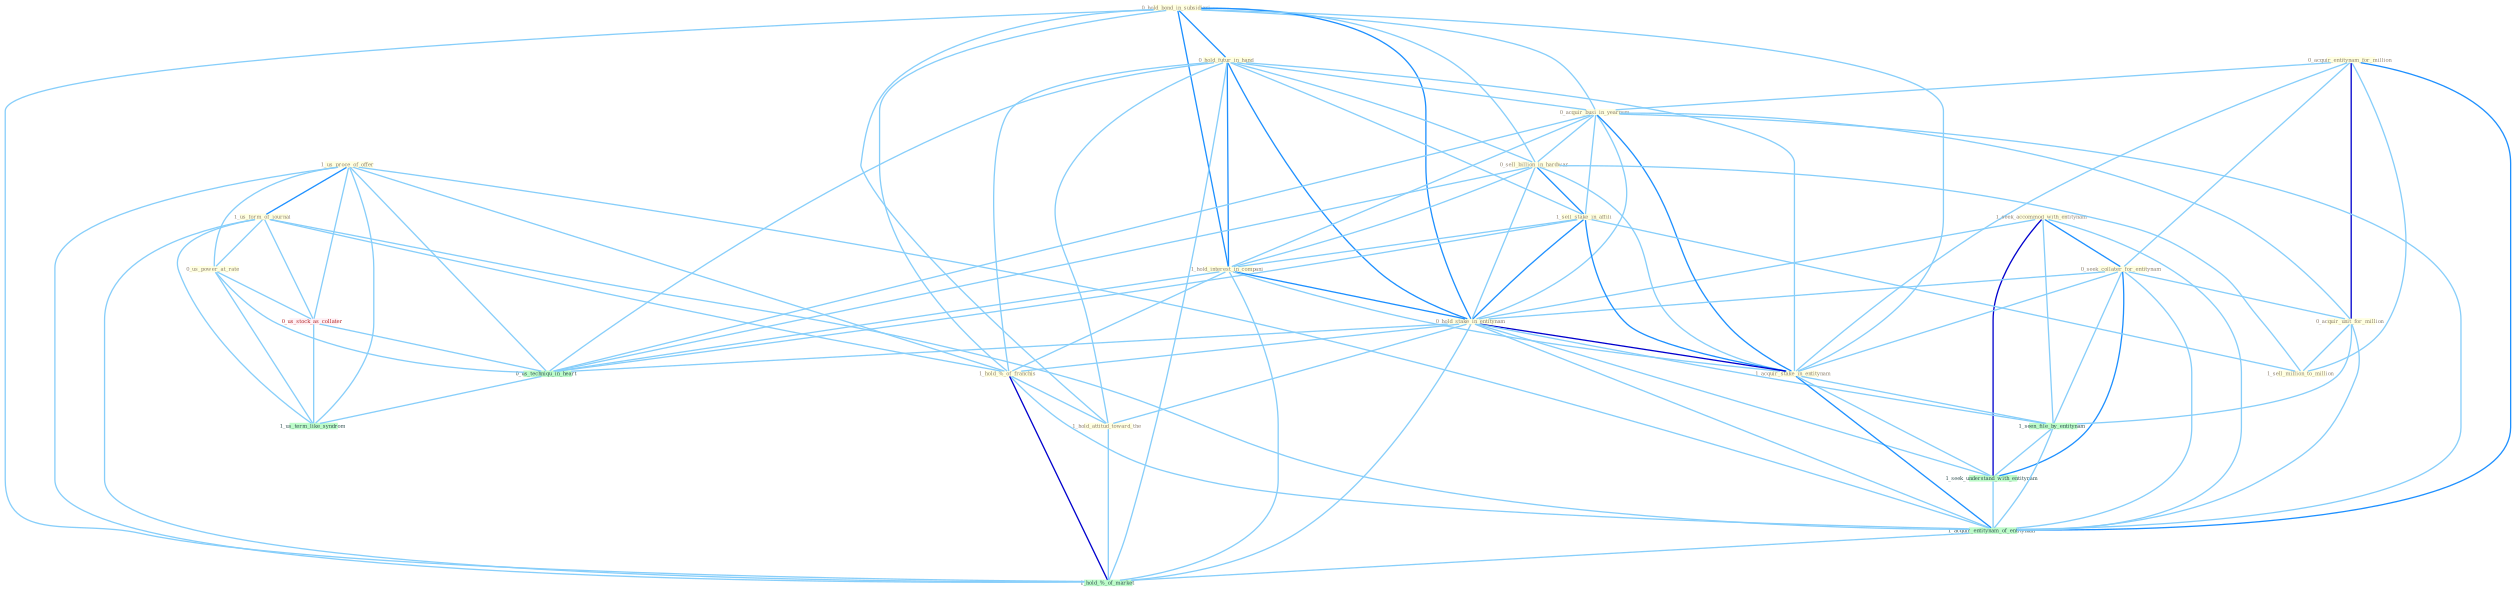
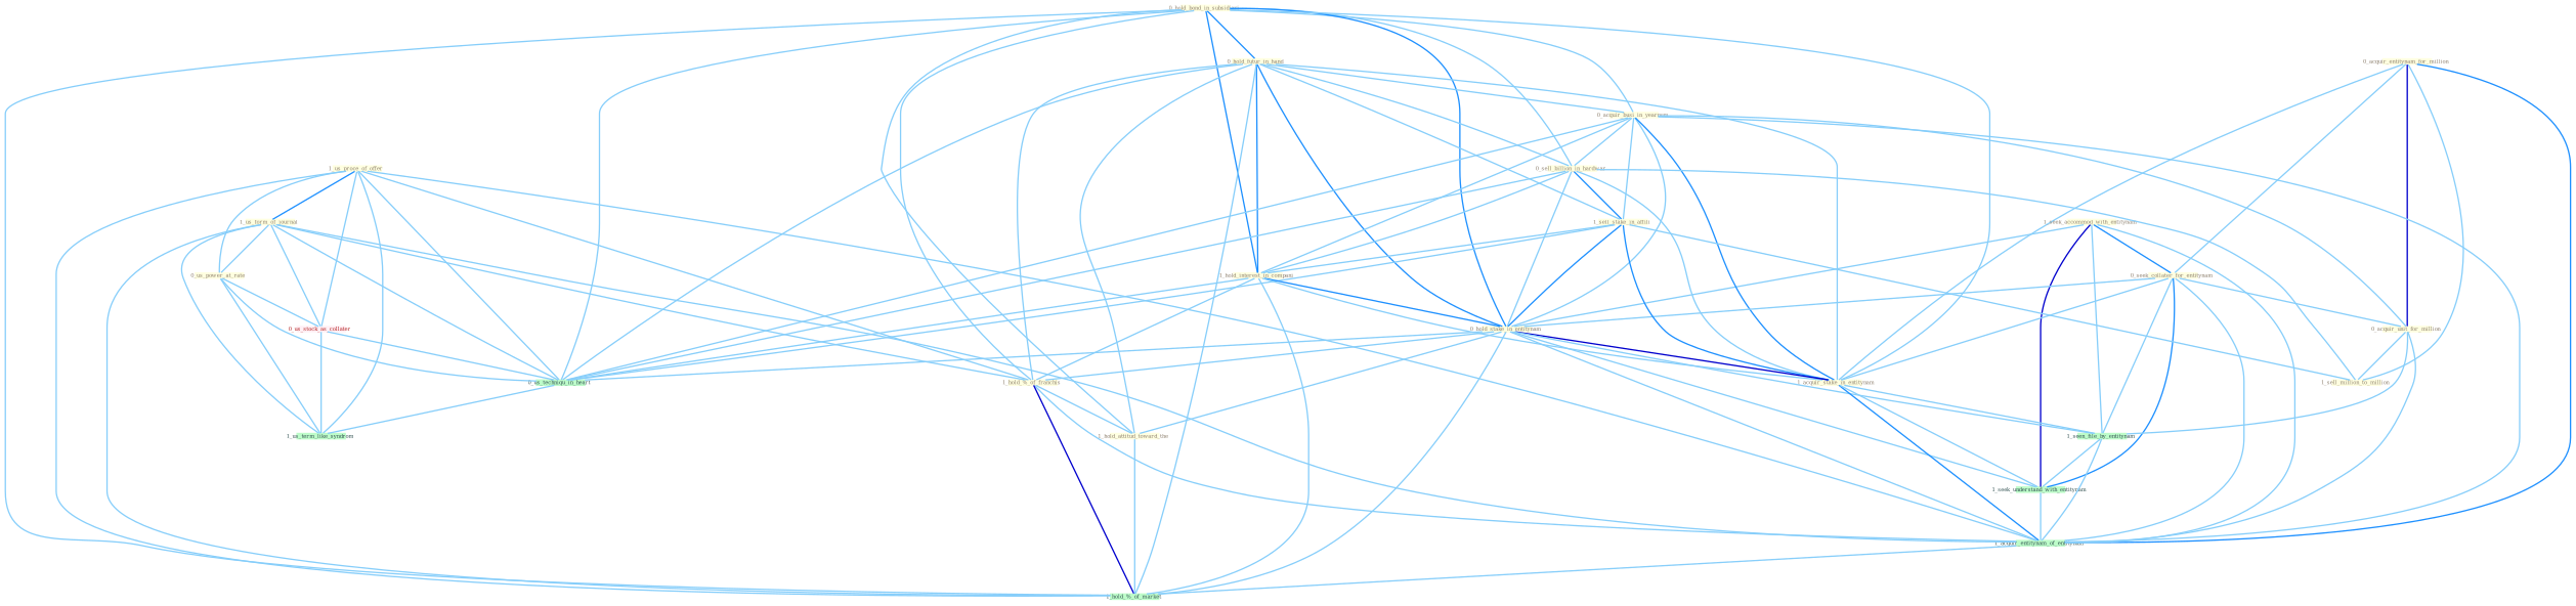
  graph {
    node [color="#ffffe0" fixedsize=true fontcolor="#8b7d6b" fontsize=4 shape=polygon style=filled]
    edge [color="#87cefa" w=1]
    "1_us_proce_of_offer " [height=.06 width=.5]
    "0_acquir_entitynam_for_million " [height=.06 width=.5]
    "0_hold_bond_in_subsidiari " [height=.06 width=.5]
    "1_seek_accommod_with_entitynam " [height=.06 width=.5]
    "0_hold_futur_in_hand " [height=.06 width=.5]
    "0_acquir_busi_in_yearnum " [height=.06 width=.5]
    "0_seek_collater_for_entitynam " [height=.06 width=.5]
    "0_sell_billion_in_hardwar " [height=.06 width=.5]
    "1_sell_stake_in_affili " [height=.06 width=.5]
    "1_hold_interest_in_compani " [height=.06 width=.5]
    "0_acquir_unit_for_million " [height=.06 width=.5]
    "1_us_form_of_journal " [height=.06 width=.5]
    "0_hold_stake_in_entitynam " [height=.06 width=.5]
    "1_sell_million_to_million " [height=.06 width=.5]
    "1_acquir_stake_in_entitynam " [height=.06 width=.5]
    "1_hold_%_of_franchis " [height=.06 width=.5]
    "0_us_power_at_rate " [height=.06 width=.5]
    "1_hold_attitud_toward_the " [height=.06 width=.5]
    "0_us_stock_as_collater " [color="#fff0f5" fontcolor="#b22222" height=.06 width=.5]
    "1_acquir_entitynam_of_entitynam " [color="#BDFCC9" fontcolor="#2f4f4f" height=.06 width=.5]
    "0_us_techniqu_in_heart " [color="#BDFCC9" fontcolor="#2f4f4f" height=.06 width=.5]
    "1_us_term_like_syndrom " [color="#BDFCC9" fontcolor="#2f4f4f" height=.06 width=.5]
    "1_hold_%_of_market " [color="#BDFCC9" fontcolor="#2f4f4f" height=.06 width=.5]
    "1_seen_file_by_entitynam " [color="#BDFCC9" fontcolor="#2f4f4f" height=.06 width=.5]
    "1_seek_understand_with_entitynam " [color="#BDFCC9" fontcolor="#2f4f4f" height=.06 width=.5]
    subgraph sub_1 {
      "1_us_proce_of_offer "
      "0_acquir_entitynam_for_million "
      "0_hold_bond_in_subsidiari "
      "1_seek_accommod_with_entitynam "
      "0_hold_futur_in_hand "
      "0_acquir_busi_in_yearnum "
      "0_seek_collater_for_entitynam "
      "0_sell_billion_in_hardwar "
      "1_sell_stake_in_affili "
      "1_hold_interest_in_compani "
      "0_acquir_unit_for_million "
      "1_us_form_of_journal "
      "0_hold_stake_in_entitynam "
      "1_sell_million_to_million "
      "1_acquir_stake_in_entitynam "
      "1_hold_%_of_franchis "
      "0_us_power_at_rate "
      "1_hold_attitud_toward_the "
    }
    subgraph sub_2 {
      "0_us_stock_as_collater "
    }
    "1_us_proce_of_offer " -- "1_us_form_of_journal " [color="#1e90ff" w=2]
    "1_us_proce_of_offer " -- "1_hold_%_of_franchis "
    "1_us_proce_of_offer " -- "0_us_power_at_rate "
    "1_us_proce_of_offer " -- "0_us_stock_as_collater "
    "1_us_proce_of_offer " -- "1_acquir_entitynam_of_entitynam "
    "1_us_proce_of_offer " -- "0_us_techniqu_in_heart "
    "1_us_proce_of_offer " -- "1_us_term_like_syndrom "
    "1_us_proce_of_offer " -- "1_hold_%_of_market "
-   "0_acquir_entitynam_for_million " -- "0_acquir_busi_in_yearnum "
    "0_acquir_entitynam_for_million " -- "0_seek_collater_for_entitynam "
    "0_acquir_entitynam_for_million " -- "0_acquir_unit_for_million " [color="#0000cd" w=3]
    "0_acquir_entitynam_for_million " -- "1_sell_million_to_million "
    "0_acquir_entitynam_for_million " -- "1_acquir_stake_in_entitynam "
    "0_acquir_entitynam_for_million " -- "1_acquir_entitynam_of_entitynam " [color="#1e90ff" w=2]
    "0_hold_bond_in_subsidiari " -- "0_hold_futur_in_hand " [color="#1e90ff" w=2]
    "0_hold_bond_in_subsidiari " -- "0_acquir_busi_in_yearnum "
    "0_hold_bond_in_subsidiari " -- "0_sell_billion_in_hardwar "
    "0_hold_bond_in_subsidiari " -- "1_hold_interest_in_compani " [color="#1e90ff" w=2]
    "0_hold_bond_in_subsidiari " -- "0_hold_stake_in_entitynam " [color="#1e90ff" w=2]
    "0_hold_bond_in_subsidiari " -- "1_acquir_stake_in_entitynam "
    "0_hold_bond_in_subsidiari " -- "1_hold_%_of_franchis "
    "0_hold_bond_in_subsidiari " -- "1_hold_attitud_toward_the "
+   "0_hold_bond_in_subsidiari " -- "0_us_techniqu_in_heart "
    "0_hold_bond_in_subsidiari " -- "1_hold_%_of_market "
    "1_seek_accommod_with_entitynam " -- "0_seek_collater_for_entitynam " [color="#1e90ff" w=2]
    "1_seek_accommod_with_entitynam " -- "0_hold_stake_in_entitynam "
    "1_seek_accommod_with_entitynam " -- "1_acquir_entitynam_of_entitynam "
    "1_seek_accommod_with_entitynam " -- "1_seen_file_by_entitynam "
    "1_seek_accommod_with_entitynam " -- "1_seek_understand_with_entitynam " [color="#0000cd" w=3]
    "0_hold_futur_in_hand " -- "0_acquir_busi_in_yearnum "
    "0_hold_futur_in_hand " -- "0_sell_billion_in_hardwar "
    "0_hold_futur_in_hand " -- "1_sell_stake_in_affili "
    "0_hold_futur_in_hand " -- "1_hold_interest_in_compani " [color="#1e90ff" w=2]
    "0_hold_futur_in_hand " -- "0_hold_stake_in_entitynam " [color="#1e90ff" w=2]
    "0_hold_futur_in_hand " -- "1_acquir_stake_in_entitynam "
    "0_hold_futur_in_hand " -- "1_hold_%_of_franchis "
    "0_hold_futur_in_hand " -- "1_hold_attitud_toward_the "
    "0_hold_futur_in_hand " -- "0_us_techniqu_in_heart "
    "0_hold_futur_in_hand " -- "1_hold_%_of_market "
    "0_acquir_busi_in_yearnum " -- "0_sell_billion_in_hardwar "
    "0_acquir_busi_in_yearnum " -- "1_sell_stake_in_affili "
    "0_acquir_busi_in_yearnum " -- "1_hold_interest_in_compani "
    "0_acquir_busi_in_yearnum " -- "0_acquir_unit_for_million "
    "0_acquir_busi_in_yearnum " -- "0_hold_stake_in_entitynam "
    "0_acquir_busi_in_yearnum " -- "1_acquir_stake_in_entitynam " [color="#1e90ff" w=2]
    "0_acquir_busi_in_yearnum " -- "1_acquir_entitynam_of_entitynam "
    "0_acquir_busi_in_yearnum " -- "0_us_techniqu_in_heart "
    "0_seek_collater_for_entitynam " -- "0_acquir_unit_for_million "
    "0_seek_collater_for_entitynam " -- "0_hold_stake_in_entitynam "
    "0_seek_collater_for_entitynam " -- "1_acquir_stake_in_entitynam "
    "0_seek_collater_for_entitynam " -- "1_acquir_entitynam_of_entitynam "
    "0_seek_collater_for_entitynam " -- "1_seen_file_by_entitynam "
    "0_seek_collater_for_entitynam " -- "1_seek_understand_with_entitynam " [color="#1e90ff" w=2]
    "0_sell_billion_in_hardwar " -- "1_sell_stake_in_affili " [color="#1e90ff" w=2]
    "0_sell_billion_in_hardwar " -- "1_hold_interest_in_compani "
    "0_sell_billion_in_hardwar " -- "0_hold_stake_in_entitynam "
    "0_sell_billion_in_hardwar " -- "1_sell_million_to_million "
    "0_sell_billion_in_hardwar " -- "1_acquir_stake_in_entitynam "
    "0_sell_billion_in_hardwar " -- "0_us_techniqu_in_heart "
    "1_sell_stake_in_affili " -- "1_hold_interest_in_compani "
    "1_sell_stake_in_affili " -- "0_hold_stake_in_entitynam " [color="#1e90ff" w=2]
    "1_sell_stake_in_affili " -- "1_sell_million_to_million "
    "1_sell_stake_in_affili " -- "1_acquir_stake_in_entitynam " [color="#1e90ff" w=2]
    "1_sell_stake_in_affili " -- "0_us_techniqu_in_heart "
    "1_hold_interest_in_compani " -- "0_hold_stake_in_entitynam " [color="#1e90ff" w=2]
    "1_hold_interest_in_compani " -- "1_acquir_stake_in_entitynam "
    "1_hold_interest_in_compani " -- "1_hold_%_of_franchis "
    "1_hold_interest_in_compani " -- "0_us_techniqu_in_heart "
    "1_hold_interest_in_compani " -- "1_hold_%_of_market "
    "0_acquir_unit_for_million " -- "1_sell_million_to_million "
    "0_acquir_unit_for_million " -- "1_acquir_entitynam_of_entitynam "
    "0_acquir_unit_for_million " -- "1_seen_file_by_entitynam "
    "1_us_form_of_journal " -- "1_hold_%_of_franchis "
    "1_us_form_of_journal " -- "0_us_power_at_rate "
    "1_us_form_of_journal " -- "0_us_stock_as_collater "
    "1_us_form_of_journal " -- "1_acquir_entitynam_of_entitynam "
+   "1_us_form_of_journal " -- "0_us_techniqu_in_heart "
    "1_us_form_of_journal " -- "1_us_term_like_syndrom "
    "1_us_form_of_journal " -- "1_hold_%_of_market "
    "0_hold_stake_in_entitynam " -- "1_acquir_stake_in_entitynam " [color="#0000cd" w=3]
    "0_hold_stake_in_entitynam " -- "1_hold_%_of_franchis "
    "0_hold_stake_in_entitynam " -- "1_hold_attitud_toward_the "
    "0_hold_stake_in_entitynam " -- "1_acquir_entitynam_of_entitynam "
    "0_hold_stake_in_entitynam " -- "0_us_techniqu_in_heart "
    "0_hold_stake_in_entitynam " -- "1_hold_%_of_market "
    "0_hold_stake_in_entitynam " -- "1_seen_file_by_entitynam "
    "0_hold_stake_in_entitynam " -- "1_seek_understand_with_entitynam "
    "1_acquir_stake_in_entitynam " -- "1_acquir_entitynam_of_entitynam " [color="#1e90ff" w=2]
    "1_acquir_stake_in_entitynam " -- "1_seen_file_by_entitynam "
    "1_acquir_stake_in_entitynam " -- "1_seek_understand_with_entitynam "
    "1_hold_%_of_franchis " -- "1_hold_attitud_toward_the "
    "1_hold_%_of_franchis " -- "1_acquir_entitynam_of_entitynam "
    "1_hold_%_of_franchis " -- "1_hold_%_of_market " [color="#0000cd" w=3]
    "0_us_power_at_rate " -- "0_us_stock_as_collater "
    "0_us_power_at_rate " -- "0_us_techniqu_in_heart "
    "0_us_power_at_rate " -- "1_us_term_like_syndrom "
    "1_hold_attitud_toward_the " -- "1_hold_%_of_market "
    "0_us_stock_as_collater " -- "0_us_techniqu_in_heart "
    "0_us_stock_as_collater " -- "1_us_term_like_syndrom "
    "1_acquir_entitynam_of_entitynam " -- "1_hold_%_of_market "
    "0_us_techniqu_in_heart " -- "1_us_term_like_syndrom "
    "1_seen_file_by_entitynam " -- "1_acquir_entitynam_of_entitynam "
    "1_seen_file_by_entitynam " -- "1_seek_understand_with_entitynam "
    "1_seek_understand_with_entitynam " -- "1_acquir_entitynam_of_entitynam "
  }
